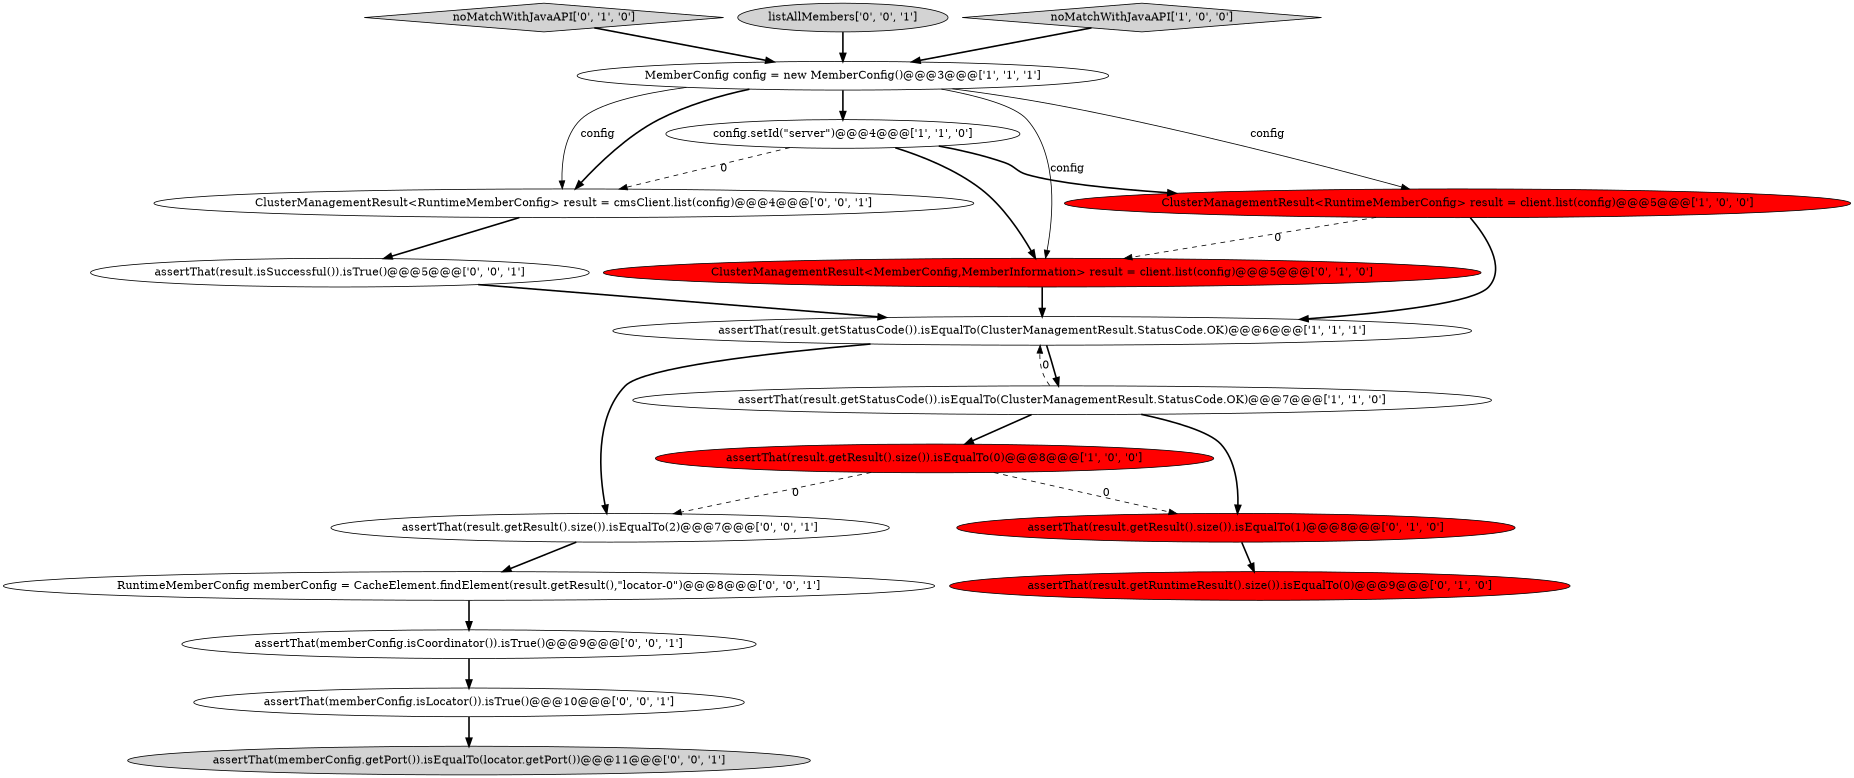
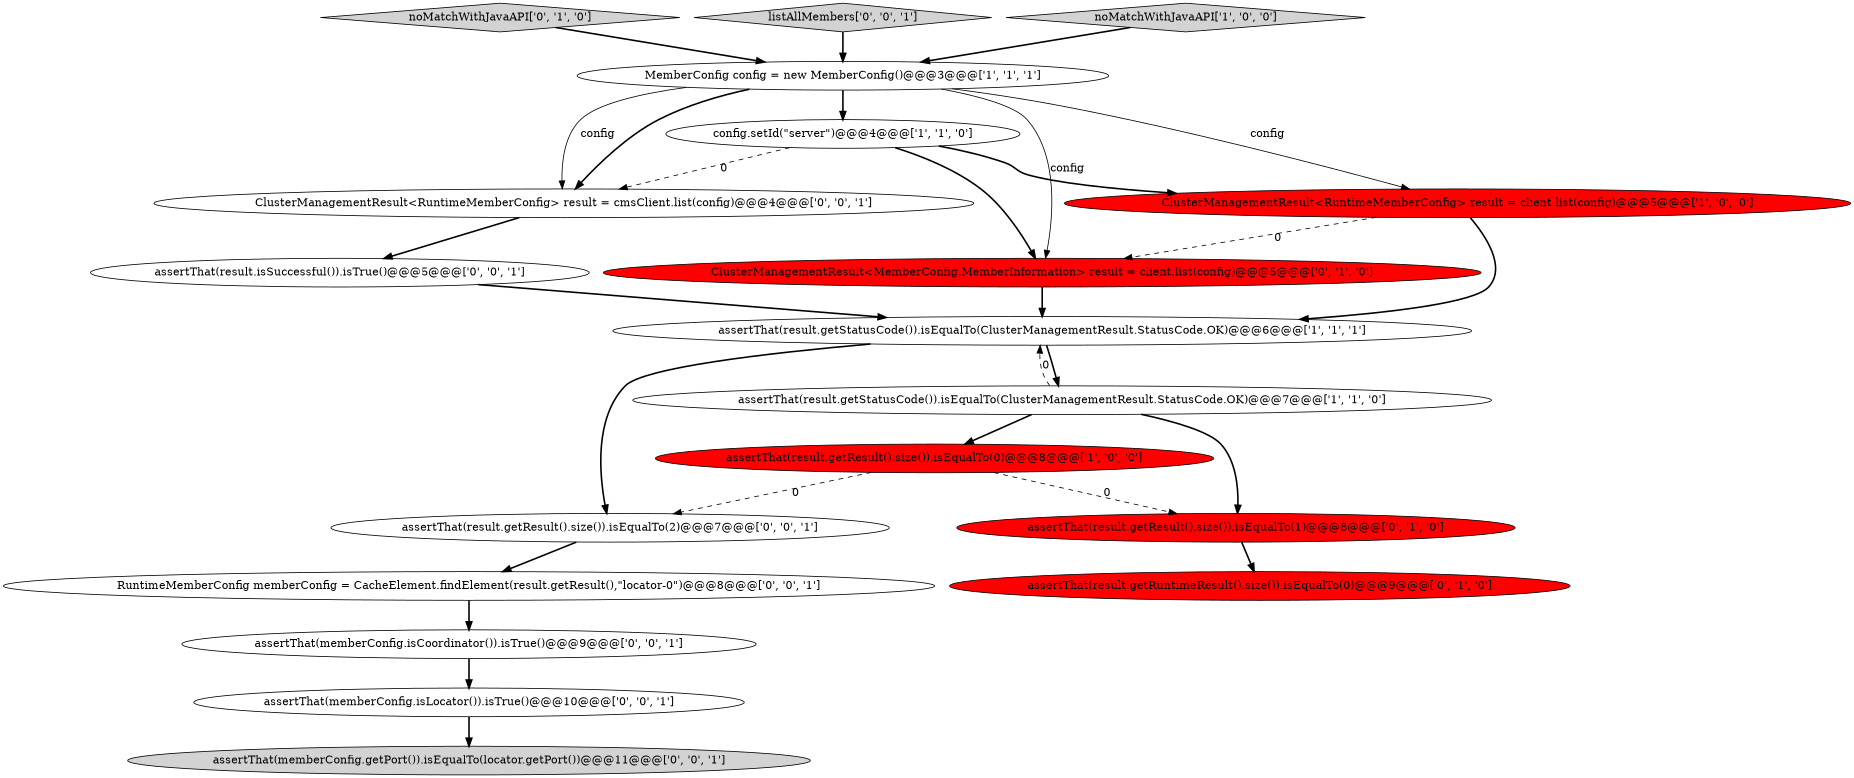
  digraph {
    node [fillcolor=white shape=ellipse style=filled]
    edge [style=bold]
    n1 [label="assertThat(result.getStatusCode()).isEqualTo(ClusterManagementResult.StatusCode.OK)@@@6@@@['1', '1', '1']"]
    n2 [label="assertThat(result.getResult().size()).isEqualTo(2)@@@7@@@['0', '0', '1']"]
    n3 [label="assertThat(result.getStatusCode()).isEqualTo(ClusterManagementResult.StatusCode.OK)@@@7@@@['1', '1', '0']"]
    n4 [fillcolor=lightgray label="noMatchWithJavaAPI['0', '1', '0']" shape=diamond]
    n5 [label="MemberConfig config = new MemberConfig()@@@3@@@['1', '1', '1']"]
    n6 [label="assertThat(memberConfig.isLocator()).isTrue()@@@10@@@['0', '0', '1']"]
    n7 [fillcolor=lightgray label="assertThat(memberConfig.getPort()).isEqualTo(locator.getPort())@@@11@@@['0', '0', '1']"]
    n8 [label="assertThat(memberConfig.isCoordinator()).isTrue()@@@9@@@['0', '0', '1']"]
    n9 [fillcolor=red label="assertThat(result.getResult().size()).isEqualTo(0)@@@8@@@['1', '0', '0']"]
    n10 [fillcolor=red label="assertThat(result.getResult().size()).isEqualTo(1)@@@8@@@['0', '1', '0']"]
    n11 [label="RuntimeMemberConfig memberConfig = CacheElement.findElement(result.getResult(),\"locator-0\")@@@8@@@['0', '0', '1']"]
    n12 [label="ClusterManagementResult<RuntimeMemberConfig> result = cmsClient.list(config)@@@4@@@['0', '0', '1']"]
    n13 [label="assertThat(result.isSuccessful()).isTrue()@@@5@@@['0', '0', '1']"]
-   n14 [fillcolor=lightgray label="listAllMembers['0', '0', '1']"]
+   n14 [fillcolor=lightgray label="listAllMembers['0', '0', '1']" shape=diamond]
    n15 [fillcolor=red label="assertThat(result.getRuntimeResult().size()).isEqualTo(0)@@@9@@@['0', '1', '0']"]
    n16 [label="config.setId(\"server\")@@@4@@@['1', '1', '0']"]
    n17 [fillcolor=red label="ClusterManagementResult<RuntimeMemberConfig> result = client.list(config)@@@5@@@['1', '0', '0']"]
    n18 [fillcolor=red label="ClusterManagementResult<MemberConfig,MemberInformation> result = client.list(config)@@@5@@@['0', '1', '0']"]
    n19 [fillcolor=lightgray label="noMatchWithJavaAPI['1', '0', '0']" shape=diamond]
    n1 -> n2
    n1 -> n3
    n2 -> n11
    n3 -> n1 [label=0 style=dashed]
    n3 -> n9
    n3 -> n10
    n4 -> n5
    n5 -> n12
    n5 -> n12 [label=config style=solid]
    n5 -> n16
    n5 -> n17 [label=config style=solid]
    n5 -> n18 [label=config style=solid]
    n6 -> n7
    n8 -> n6
    n9 -> n2 [label=0 style=dashed]
    n9 -> n10 [label=0 style=dashed]
    n10 -> n15
    n11 -> n8
    n12 -> n13
    n13 -> n1
    n14 -> n5
    n16 -> n12 [label=0 style=dashed]
    n16 -> n17
    n16 -> n18
    n17 -> n1
    n17 -> n18 [label=0 style=dashed]
    n18 -> n1
    n19 -> n5
  }
